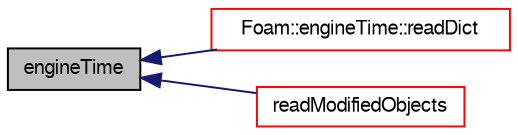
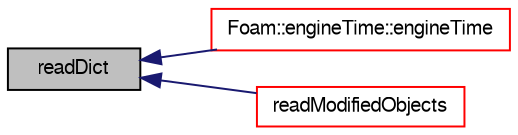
  digraph {
    rankdir=LR
    node [color=red fontname=FreeSans fontsize=10 shape=record]
    edge [color=midnightblue dir=back fontname=FreeSans fontsize=10 labelfontname=FreeSans labelfontsize=10 style=solid]
-   n1 [color=black fillcolor=grey75 fontcolor=black height=0.2 label=engineTime style=filled width=0.4]
-   n2 [height=0.2 label="Foam::engineTime::readDict" width=0.4]
+   n1 [color=black fillcolor=grey75 fontcolor=black height=0.2 label=readDict style=filled width=0.4]
+   n2 [height=0.2 label="Foam::engineTime::engineTime" width=0.4]
    n3 [height=0.2 label=readModifiedObjects width=0.4]
    n1 -> n2
    n1 -> n3
  }
